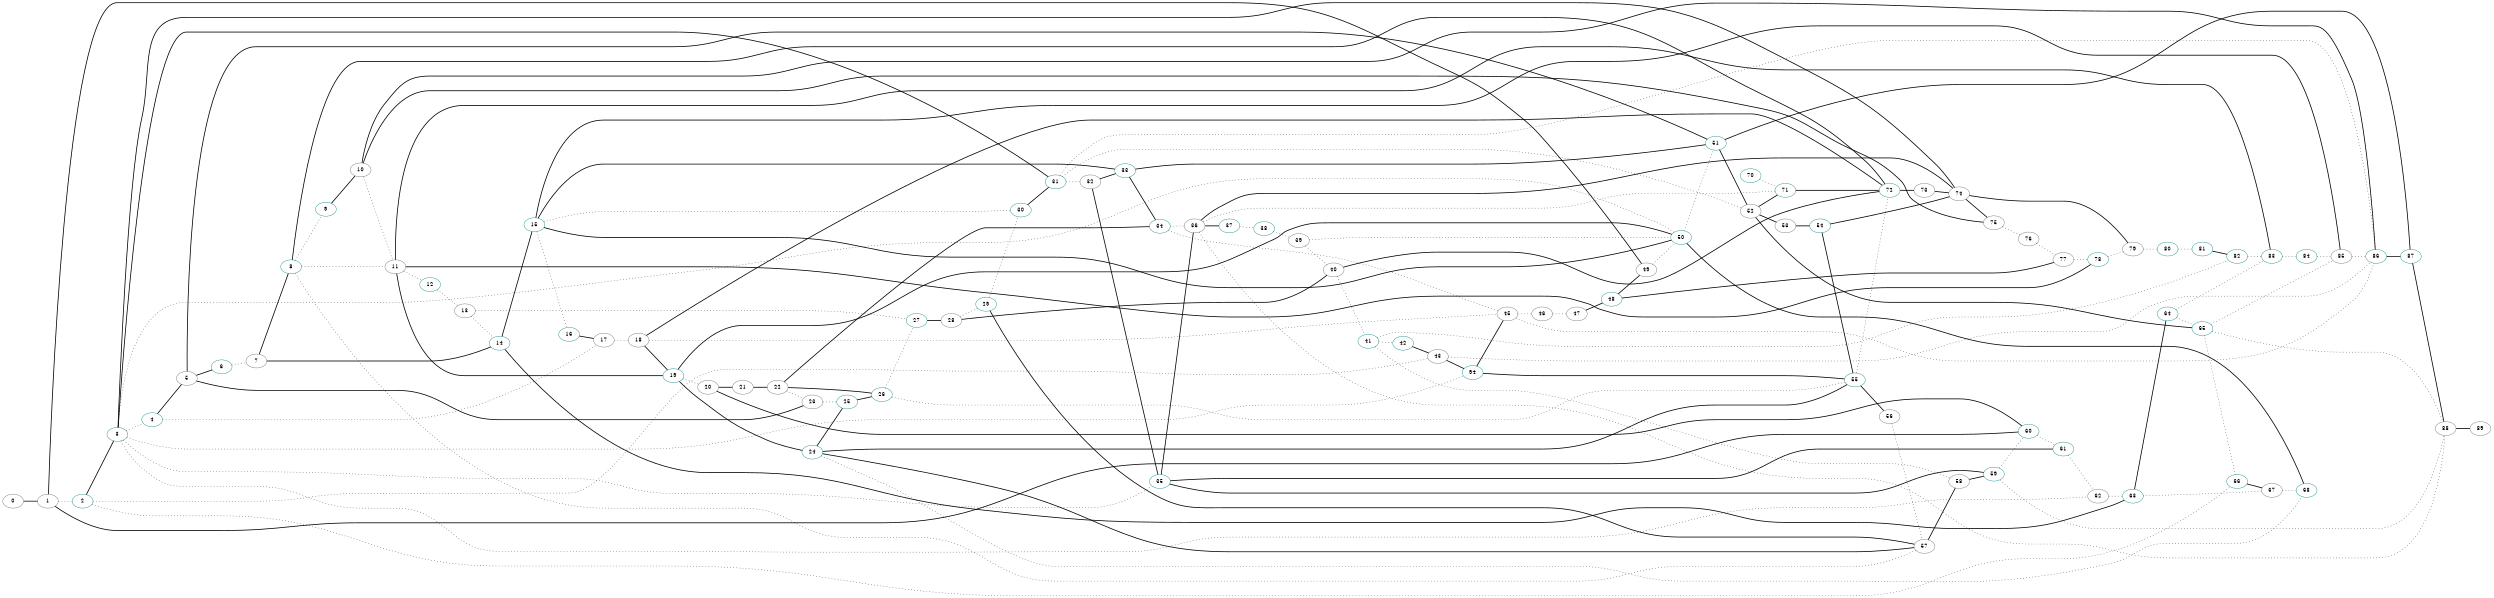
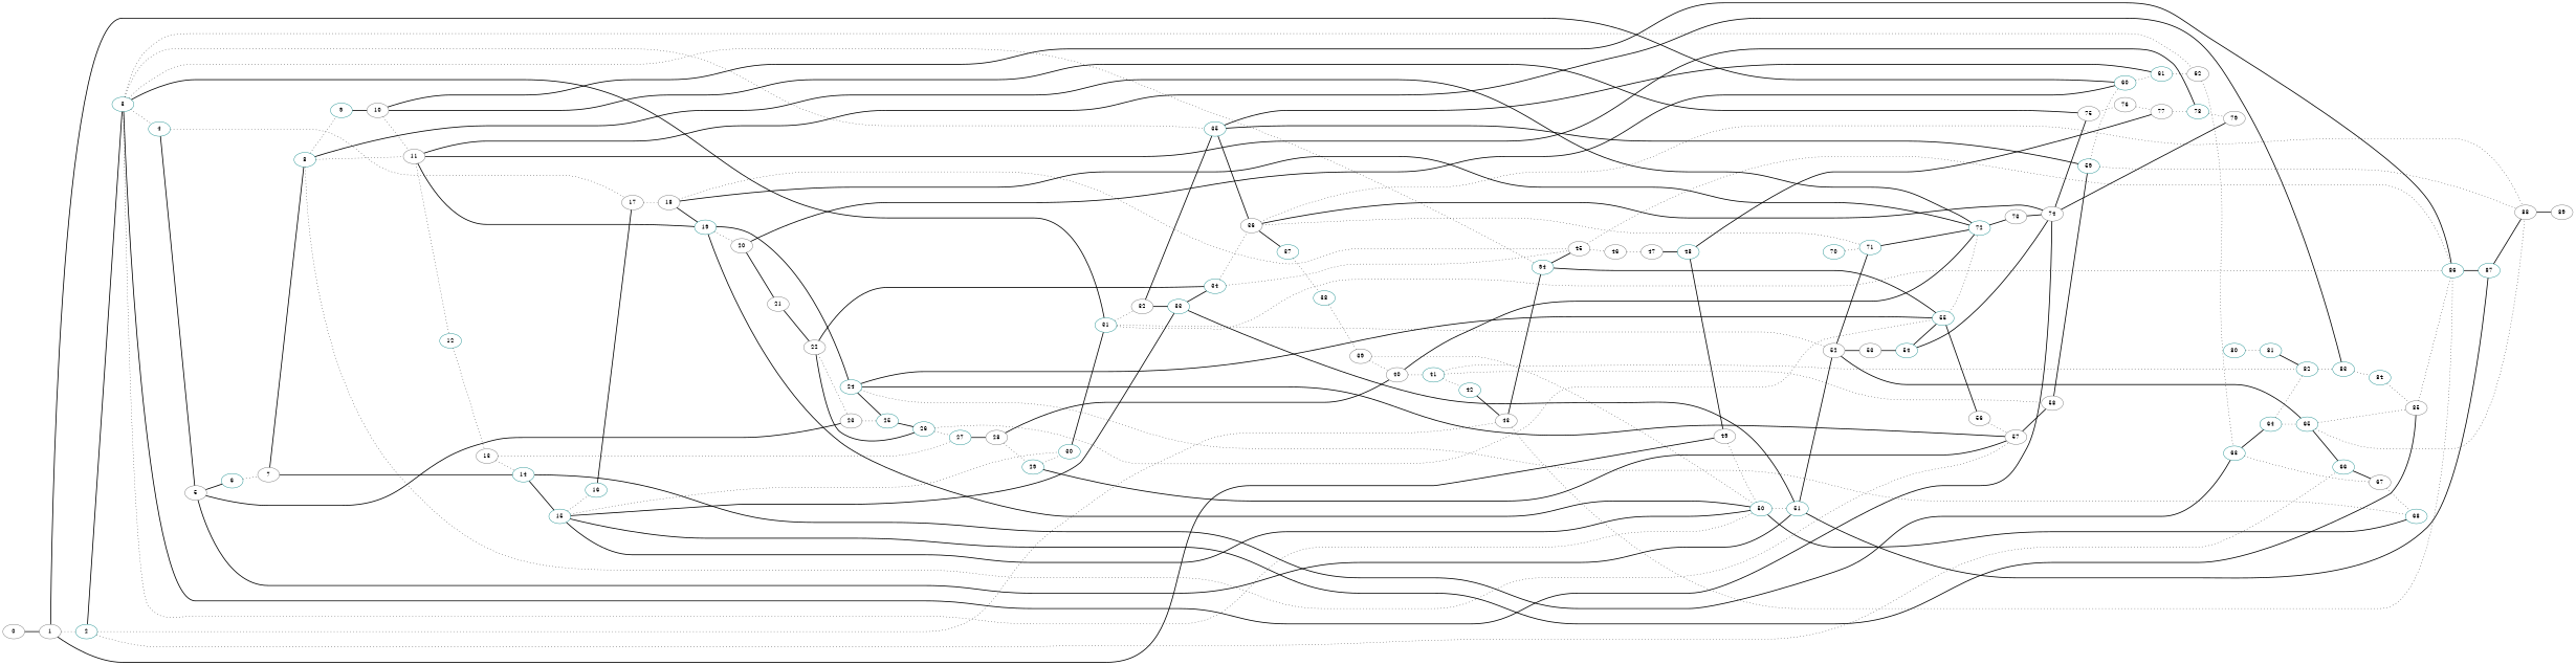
  graph {
    rankdir=LR
    node [color=teal]
    edge [style=bold]
    0 [color=gray40]
    1 [color=gray40]
    2
    49 [color=gray40]
    60
    3
    43 [color=gray40]
    66
    50
    61
    4
    35
    n13 [label=94]
    62 [color=gray40]
    31
    74 [color=gray40]
    86
    67 [color=gray40]
    51
    68
    5 [color=gray40]
    17 [color=gray40]
    36 [color=gray40]
    59
    45 [color=gray40]
    55
    63
    32 [color=gray40]
    52 [color=gray40]
    75 [color=gray40]
    79 [color=gray40]
    87
    6
    23 [color=gray40]
    18 [color=gray40]
    71
    37
    88 [color=gray40]
    46 [color=gray40]
    72
    56 [color=gray40]
    64
    33
    53 [color=gray40]
    65
    76 [color=gray40]
    80
    7 [color=gray40]
    25
    19
    8
    14
    24
    57 [color=gray40]
    9
    11 [color=gray40]
    15
    10 [color=gray40]
    73 [color=gray40]
    12
    78
    83
    58 [color=gray40]
    16
    30
    85 [color=gray40]
    13 [color=gray40]
    20 [color=gray40]
    84
    77 [color=gray40]
    27
    21 [color=gray40]
    28 [color=gray40]
    29
    40 [color=gray40]
    34
    47 [color=gray40]
    22 [color=gray40]
    26
    41
    42
    82
    54
    38
    89 [color=gray40]
    39 [color=gray40]
    48
    70
    81
    0 -- 1
    1 -- 2 [style=dotted]
    1 -- 49
    1 -- 60
    2 -- 3
    2 -- 43 [style=dotted]
    2 -- 66 [style=dotted]
    49 -- 50 [style=dotted]
    60 -- 61 [style=dotted]
    3 -- 50 [style=dotted]
    3 -- 4 [style=dotted]
    3 -- 35 [style=dotted]
    3 -- n13 [style=dotted]
    3 -- 62 [style=dotted]
    3 -- 31
    3 -- 74
    43 -- n13
    43 -- 86 [style=dotted]
    66 -- 67
    50 -- 51 [style=dotted]
    50 -- 68
    61 -- 62 [style=dotted]
    4 -- 5
    4 -- 17 [style=dotted]
    35 -- 61
    35 -- 36
    35 -- 59
    n13 -- 45
    n13 -- 55
    62 -- 63 [style=dotted]
    31 -- 86 [style=dotted]
    31 -- 32 [style=dotted]
    31 -- 52 [style=dotted]
    74 -- 75
    74 -- 79
    86 -- 87
    67 -- 68 [style=dotted]
    51 -- 52
    51 -- 87
    5 -- 51
    5 -- 6
    5 -- 23
    17 -- 18 [style=dotted]
    36 -- 74
    36 -- 71 [style=dotted]
    36 -- 37
    36 -- 88 [style=dotted]
    59 -- 60 [style=dotted]
    59 -- 88 [style=dotted]
    45 -- 86 [style=dotted]
    45 -- 46 [style=dotted]
    55 -- 72 [style=dotted]
    55 -- 56
    63 -- 67 [style=dotted]
    63 -- 64
    32 -- 35
    32 -- 33
    52 -- 71
    52 -- 53
    52 -- 65
    75 -- 76 [style=dotted]
-   79 -- 80 [style=dotted]
    87 -- 88
    6 -- 7 [style=dotted]
    23 -- 25 [style=dotted]
    18 -- 45 [style=dotted]
    18 -- 72
    18 -- 19
    71 -- 72
    37 -- 38 [style=dotted]
    88 -- 89
    46 -- 47 [style=dotted]
    72 -- 73
    56 -- 57 [style=dotted]
    64 -- 65 [style=dotted]
-   64 -- 83 [style=dotted]
+   64 -- 82 [style=dotted]
    33 -- 51
    33 -- 34
    53 -- 54
-   65 -- 66 [style=dotted]
+   65 -- 66
    65 -- 88 [style=dotted]
    65 -- 85 [style=dotted]
    76 -- 77 [style=dotted]
    80 -- 81 [style=dotted]
    7 -- 8
    7 -- 14
    25 -- 26
    19 -- 50
    19 -- 24
    19 -- 20 [style=dotted]
    8 -- 72
    8 -- 57 [style=dotted]
    8 -- 9 [style=dotted]
    8 -- 11 [style=dotted]
    14 -- 63
    14 -- 15
    24 -- 68 [style=dotted]
    24 -- 55
    24 -- 25
    24 -- 57
    57 -- 58
    9 -- 10
    11 -- 19
    11 -- 12 [style=dotted]
    11 -- 78
    11 -- 83
    15 -- 50
    15 -- 33
    15 -- 16 [style=dotted]
    15 -- 30 [style=dotted]
    15 -- 85
    10 -- 86
    10 -- 75
    10 -- 11 [style=dotted]
    73 -- 74
    12 -- 13 [style=dotted]
    78 -- 79 [style=dotted]
    83 -- 84 [style=dotted]
    58 -- 59
    16 -- 17
    30 -- 31
    85 -- 86 [style=dotted]
    13 -- 14 [style=dotted]
    13 -- 27 [style=dotted]
    20 -- 60
    20 -- 21
    84 -- 85 [style=dotted]
    77 -- 78 [style=dotted]
    27 -- 28
    21 -- 22
    28 -- 29 [style=dotted]
    28 -- 40
    29 -- 57
    29 -- 30 [style=dotted]
    40 -- 72
    40 -- 41 [style=dotted]
    34 -- 36 [style=dotted]
    34 -- 45 [style=dotted]
    47 -- 48
    22 -- 23 [style=dotted]
    22 -- 34
    22 -- 26
    26 -- 55 [style=dotted]
    26 -- 27 [style=dotted]
    41 -- 58 [style=dotted]
    41 -- 42 [style=dotted]
    41 -- 82 [style=dotted]
    42 -- 43
    82 -- 83 [style=dotted]
    54 -- 74
    54 -- 55
    38 -- 39 [style=dotted]
    39 -- 50 [style=dotted]
    39 -- 40 [style=dotted]
    48 -- 49
    48 -- 77
    70 -- 71 [style=dotted]
    81 -- 82
  }
